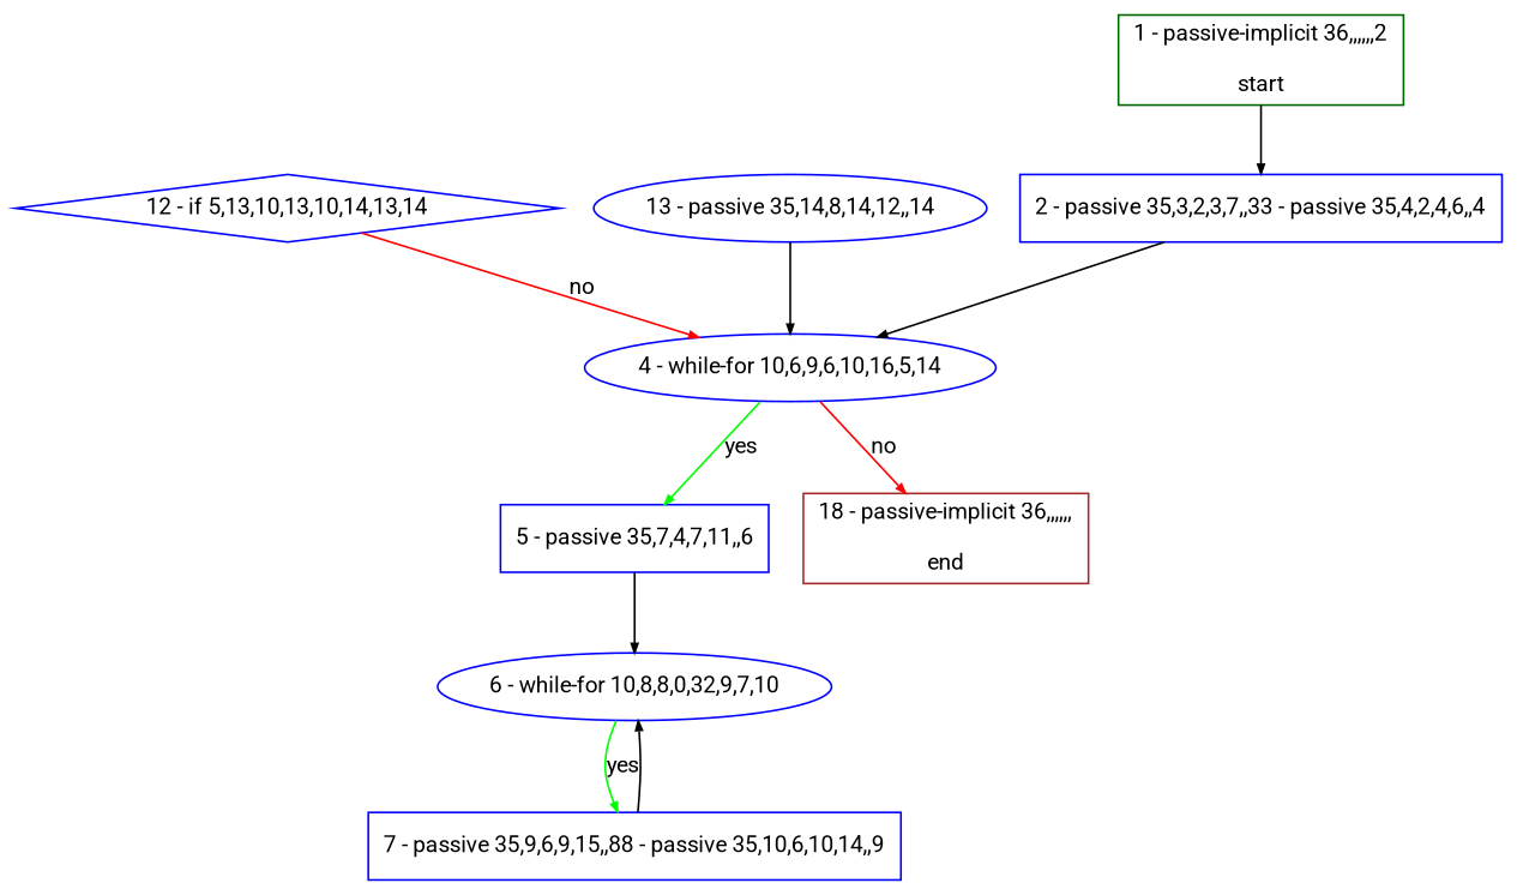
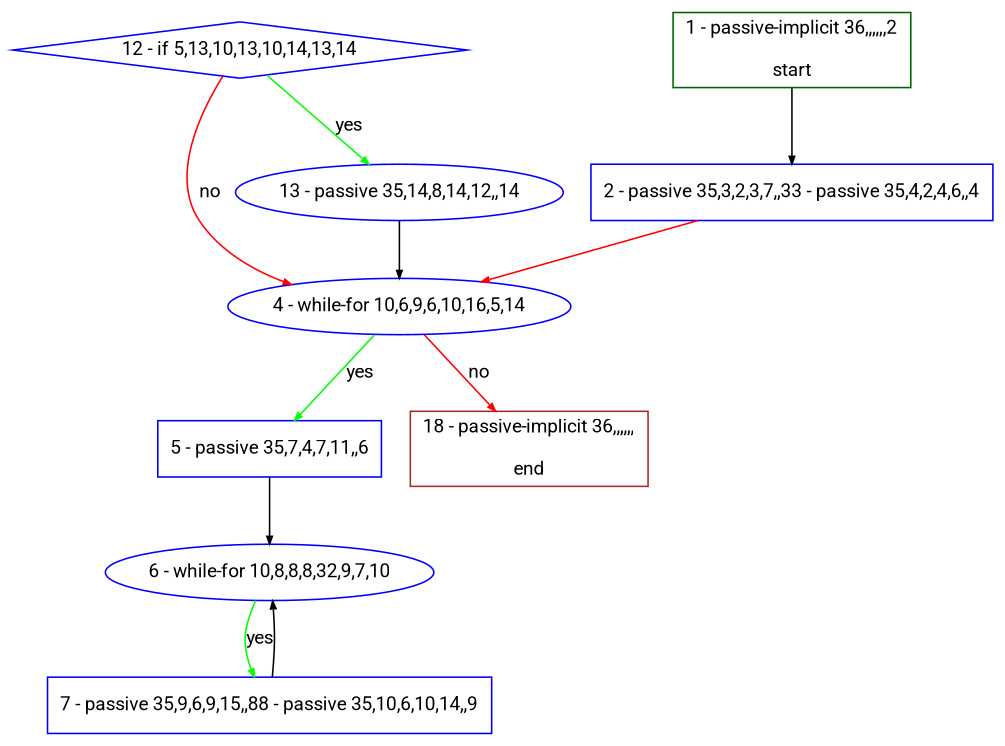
  digraph {
    bgcolor=white
    compound=true
    fillcolor="#FFFFCC"
    fontname=Roboto
    fontsize=12
    pack=true
    packmode=clust
    style="rounded,filled"
    node [color="#0000ff" compound=true fillcolor="#ffffff" fixedsize=false fontname=Roboto fontsize=12 node_initialized=no shape=box style=filled]
    edge [arrowhead=normal arrowsize=0.5 arrowtail=none color="#000000" compound=true dir=forward fontcolor=black fontname=Roboto fontsize=12]
    n1 [label="2 - passive 35,3,2,3,7,,33 - passive 35,4,2,4,6,,4"]
    n2 [label="4 - while-for 10,6,9,6,10,16,5,14" shape=oval]
    n3 [label="5 - passive 35,7,4,7,11,,6"]
    n4 [color="#a52a2a" label="18 - passive-implicit 36,,,,,,\n\nend"]
    n5 [color="#006400" label="1 - passive-implicit 36,,,,,,2\n\nstart"]
-   n6 [label="6 - while-for 10,8,8,0,32,9,7,10" shape=oval]
+   n6 [label="6 - while-for 10,8,8,8,32,9,7,10" shape=oval]
    n7 [label="7 - passive 35,9,6,9,15,,88 - passive 35,10,6,10,14,,9"]
    n8 [label="12 - if 5,13,10,13,10,14,13,14" shape=diamond]
    n9 [label="13 - passive 35,14,8,14,12,,14" shape=ellipse]
-   n1 -> n2
+   n1 -> n2 [color="#ff0000"]
    n2 -> n3 [color="#00ff00" label=yes]
    n2 -> n4 [color="#ff0000" label=no]
    n3 -> n6
    n5 -> n1
    n6 -> n7 [color="#00ff00" label=yes]
    n7 -> n6
    n8 -> n2 [color="#ff0000" label=no]
+   n8 -> n9 [color="#00ff00" label=yes]
    n9 -> n2
  }
